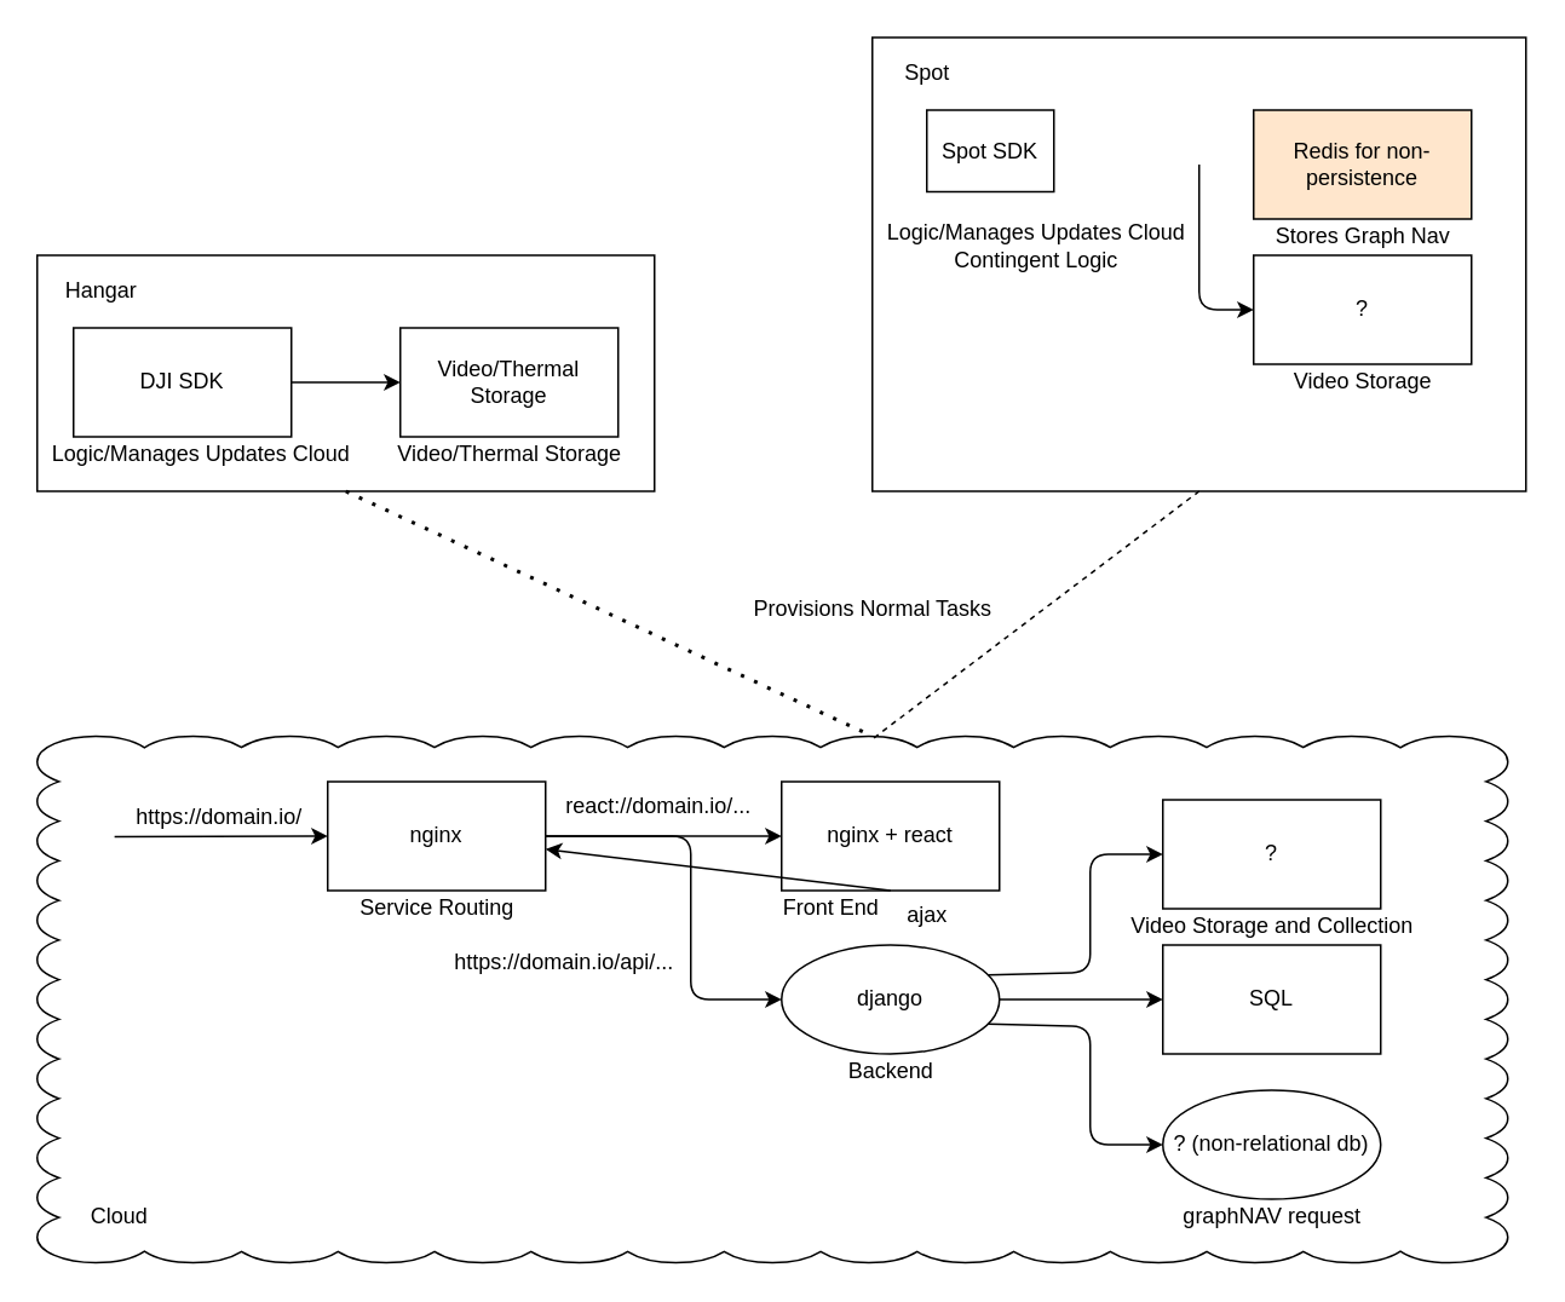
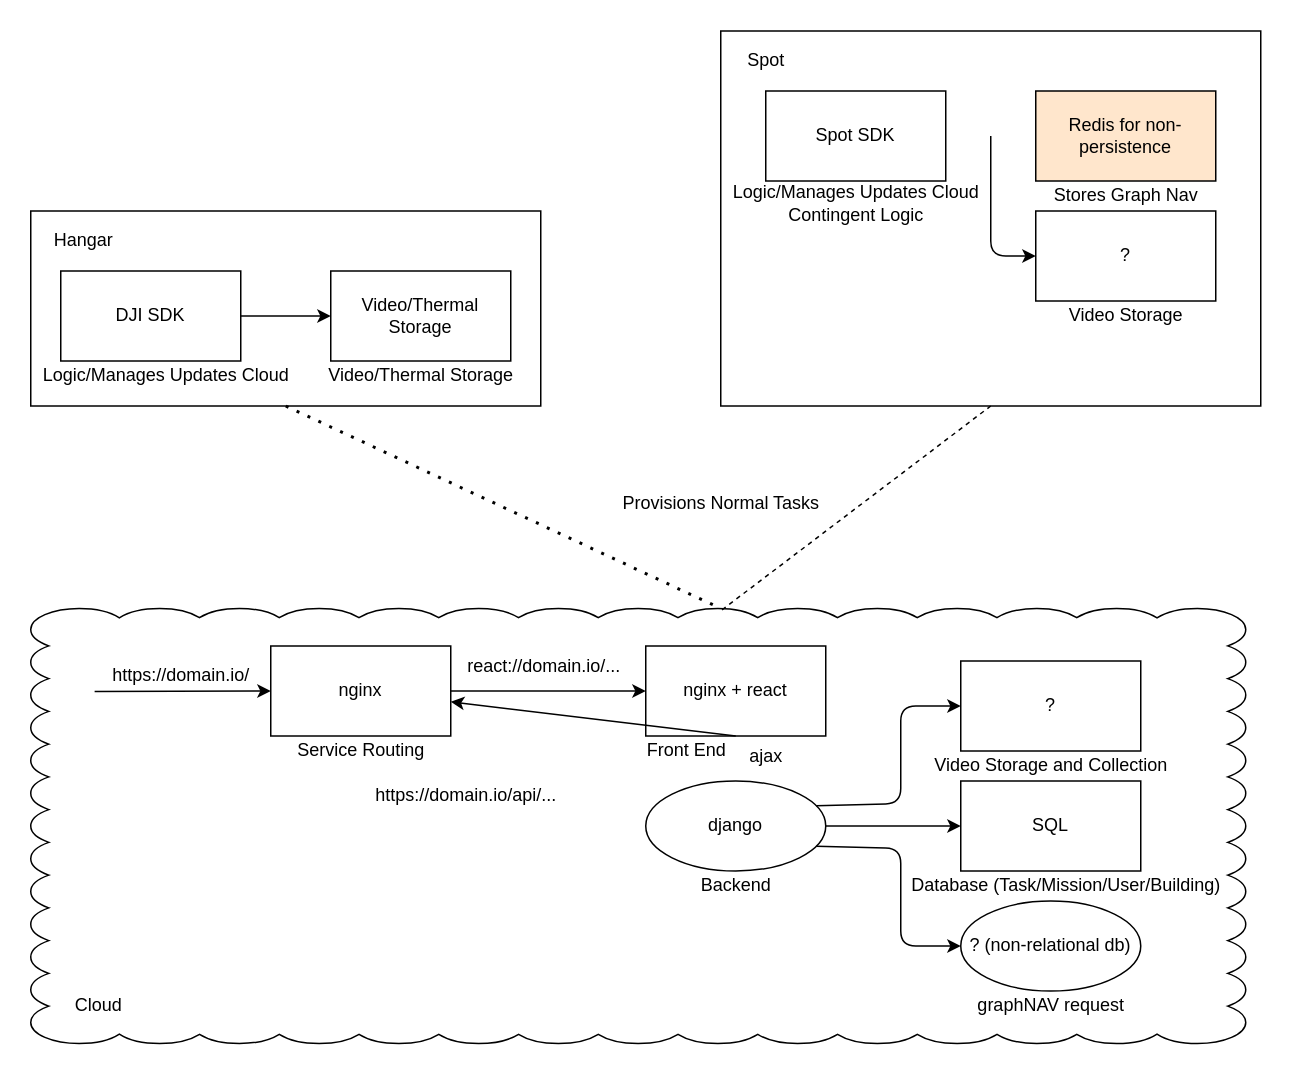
  <mxCell id="0" />
  <mxCell id="1" parent="0" />
  <mxCell id="2" value="" style="whiteSpace=wrap;html=1;shape=mxgraph.basic.cloud_rect" vertex="1" parent="1"><mxGeometry x="20" y="405" width="810" height="290" as="geometry" /></mxCell>
  <mxCell id="3" value="" style="rounded=0;whiteSpace=wrap;html=1;" vertex="1" parent="1"><mxGeometry x="20" y="140" width="340" height="130" as="geometry" /></mxCell>
  <mxCell id="4" value="DJI SDK" style="rounded=0;whiteSpace=wrap;html=1;" vertex="1" parent="1"><mxGeometry x="40" y="180" width="120" height="60" as="geometry" /></mxCell>
  <mxCell id="5" value="Hangar" style="text;html=1;align=center;verticalAlign=middle;resizable=0;points=[];autosize=1;" vertex="1" parent="1"><mxGeometry x="30" y="150" width="50" height="20" as="geometry" /></mxCell>
  <mxCell id="6" value="nginx" style="rounded=0;whiteSpace=wrap;html=1;" vertex="1" parent="1"><mxGeometry x="180" y="430" width="120" height="60" as="geometry" /></mxCell>
- <mxCell id="7" value="" style="endArrow=classic;html=1;exitX=1;exitY=0.5;exitDx=0;exitDy=0;entryX=0;entryY=0.5;entryDx=0;entryDy=0;" edge="1" parent="1" source="6" target="8"><mxGeometry width="50" height="50" relative="1" as="geometry"><mxPoint x="570" y="450" as="sourcePoint" /><mxPoint x="429.88" y="590.07" as="targetPoint" /><Array as="points"><mxPoint x="380" y="460" /><mxPoint x="380" y="550" /></Array></mxGeometry></mxCell>
  <mxCell id="8" value="django" style="ellipse;whiteSpace=wrap;html=1;" vertex="1" parent="1"><mxGeometry x="430" y="520" width="120" height="60" as="geometry" /></mxCell>
  <mxCell id="9" value="https://domain.io/api/..." style="text;html=1;align=center;verticalAlign=middle;resizable=0;points=[];autosize=1;" vertex="1" parent="1"><mxGeometry x="240" y="520" width="140" height="20" as="geometry" /></mxCell>
  <mxCell id="10" value="react://domain.io/..." style="text;html=1;align=center;verticalAlign=middle;resizable=0;points=[];autosize=1;" vertex="1" parent="1"><mxGeometry x="302" y="434" width="120" height="20" as="geometry" /></mxCell>
  <mxCell id="11" value="" style="endArrow=classic;html=1;" edge="1" parent="1"><mxGeometry width="50" height="50" relative="1" as="geometry"><mxPoint x="300" y="460" as="sourcePoint" /><mxPoint x="430" y="460" as="targetPoint" /><Array as="points"><mxPoint x="380" y="460" /></Array></mxGeometry></mxCell>
  <mxCell id="12" value="nginx + react" style="rounded=0;whiteSpace=wrap;html=1;" vertex="1" parent="1"><mxGeometry x="430" y="430" width="120" height="60" as="geometry" /></mxCell>
  <mxCell id="13" value="" style="endArrow=classic;html=1;exitX=0.5;exitY=1;exitDx=0;exitDy=0;" edge="1" parent="1" source="12" target="6"><mxGeometry width="50" height="50" relative="1" as="geometry"><mxPoint x="580" y="530" as="sourcePoint" /><mxPoint x="630" y="480" as="targetPoint" /></mxGeometry></mxCell>
  <mxCell id="14" value="ajax" style="text;html=1;align=center;verticalAlign=middle;resizable=0;points=[];autosize=1;" vertex="1" parent="1"><mxGeometry x="490" y="494" width="40" height="20" as="geometry" /></mxCell>
  <mxCell id="15" value="" style="endArrow=classic;html=1;exitX=1;exitY=0.75;exitDx=0;exitDy=0;entryX=0;entryY=0.5;entryDx=0;entryDy=0;" edge="1" parent="1" source="8" target="16"><mxGeometry width="50" height="50" relative="1" as="geometry"><mxPoint x="590" y="529" as="sourcePoint" /><mxPoint x="630" y="565" as="targetPoint" /><Array as="points"><mxPoint x="600" y="565" /><mxPoint x="600" y="630" /></Array></mxGeometry></mxCell>
  <mxCell id="16" value="? (non-relational db)" style="ellipse;whiteSpace=wrap;html=1;" vertex="1" parent="1"><mxGeometry x="640" y="600" width="120" height="60" as="geometry" /></mxCell>
  <mxCell id="17" value="" style="endArrow=classic;html=1;exitX=1;exitY=0.5;exitDx=0;exitDy=0;entryX=0;entryY=0.5;entryDx=0;entryDy=0;" edge="1" parent="1" source="8" target="18"><mxGeometry width="50" height="50" relative="1" as="geometry"><mxPoint x="550" y="540" as="sourcePoint" /><mxPoint x="710" y="535" as="targetPoint" /><Array as="points" /></mxGeometry></mxCell>
  <mxCell id="18" value="SQL" style="rounded=0;whiteSpace=wrap;html=1;" vertex="1" parent="1"><mxGeometry x="640" y="520" width="120" height="60" as="geometry" /></mxCell>
  <mxCell id="19" value="graphNAV request" style="text;html=1;align=center;verticalAlign=middle;resizable=0;points=[];autosize=1;" vertex="1" parent="1"><mxGeometry x="645" y="660" width="110" height="20" as="geometry" /></mxCell>
+ <mxCell id="20" value="Database (Task/Mission/User/Building)" style="text;html=1;align=center;verticalAlign=middle;resizable=0;points=[];autosize=1;" vertex="1" parent="1"><mxGeometry x="600" y="580" width="220" height="20" as="geometry" /></mxCell>
  <mxCell id="21" value="" style="endArrow=classic;html=1;exitX=1;exitY=0.25;exitDx=0;exitDy=0;" edge="1" parent="1" source="8"><mxGeometry width="50" height="50" relative="1" as="geometry"><mxPoint x="630" y="420" as="sourcePoint" /><mxPoint x="640" y="470" as="targetPoint" /><Array as="points"><mxPoint x="600" y="535" /><mxPoint x="600" y="470" /></Array></mxGeometry></mxCell>
  <mxCell id="22" value="?" style="rounded=0;whiteSpace=wrap;html=1;" vertex="1" parent="1"><mxGeometry x="640" y="440" width="120" height="60" as="geometry" /></mxCell>
  <mxCell id="23" value="Video Storage and Collection" style="text;html=1;align=center;verticalAlign=middle;resizable=0;points=[];autosize=1;" vertex="1" parent="1"><mxGeometry x="615" y="500" width="170" height="20" as="geometry" /></mxCell>
  <mxCell id="24" value="" style="endArrow=classic;html=1;entryX=0;entryY=0.5;entryDx=0;entryDy=0;exitX=-0.022;exitY=1.017;exitDx=0;exitDy=0;exitPerimeter=0;" edge="1" parent="1" source="25" target="6"><mxGeometry width="50" height="50" relative="1" as="geometry"><mxPoint x="90" y="460" as="sourcePoint" /><mxPoint x="480" y="370" as="targetPoint" /></mxGeometry></mxCell>
  <mxCell id="25" value="https://domain.io/" style="text;html=1;align=center;verticalAlign=middle;resizable=0;points=[];autosize=1;" vertex="1" parent="1"><mxGeometry x="65" y="440" width="110" height="20" as="geometry" /></mxCell>
  <mxCell id="26" value="" style="rounded=0;whiteSpace=wrap;html=1;" vertex="1" parent="1"><mxGeometry x="480" y="20" width="360" height="250" as="geometry" /></mxCell>
- <mxCell id="27" value="Spot SDK" style="rounded=0;whiteSpace=wrap;html=1;" vertex="1" parent="1"><mxGeometry x="510" y="60" width="70" height="45" as="geometry" /></mxCell>
+ <mxCell id="27" value="Spot SDK" style="rounded=0;whiteSpace=wrap;html=1;" vertex="1" parent="1"><mxGeometry x="510" y="60" width="120" height="60" as="geometry" /></mxCell>
  <mxCell id="28" value="Spot" style="text;html=1;align=center;verticalAlign=middle;resizable=0;points=[];autosize=1;" vertex="1" parent="1"><mxGeometry x="490" y="30" width="40" height="20" as="geometry" /></mxCell>
  <mxCell id="29" value="Cloud" style="text;html=1;align=center;verticalAlign=middle;resizable=0;points=[];autosize=1;" vertex="1" parent="1"><mxGeometry x="40" y="660" width="50" height="20" as="geometry" /></mxCell>
  <mxCell id="30" value="" style="endArrow=none;dashed=1;html=1;entryX=0.5;entryY=1;entryDx=0;entryDy=0;exitX=0.569;exitY=0.003;exitDx=0;exitDy=0;exitPerimeter=0;" edge="1" parent="1" source="2" target="26"><mxGeometry width="50" height="50" relative="1" as="geometry"><mxPoint x="490" y="410" as="sourcePoint" /><mxPoint x="540" y="360" as="targetPoint" /></mxGeometry></mxCell>
  <mxCell id="31" value="Provisions Normal Tasks" style="text;html=1;align=center;verticalAlign=middle;resizable=0;points=[];autosize=1;" vertex="1" parent="1"><mxGeometry x="405" y="325" width="150" height="20" as="geometry" /></mxCell>
  <mxCell id="32" value="?" style="rounded=0;whiteSpace=wrap;html=1;" vertex="1" parent="1"><mxGeometry x="690" y="140" width="120" height="60" as="geometry" /></mxCell>
  <mxCell id="33" value="Redis for non-persistence" style="rounded=0;whiteSpace=wrap;html=1;fillColor=#ffe6cc;" vertex="1" parent="1"><mxGeometry x="690" y="60" width="120" height="60" as="geometry" /></mxCell>
  <mxCell id="34" value="" style="endArrow=classic;html=1;entryX=0;entryY=0.5;entryDx=0;entryDy=0;" edge="1" parent="1" target="32"><mxGeometry width="50" height="50" relative="1" as="geometry"><mxPoint x="660" y="90" as="sourcePoint" /><mxPoint x="670" y="180" as="targetPoint" /><Array as="points"><mxPoint x="660" y="170" /></Array></mxGeometry></mxCell>
  <mxCell id="35" value="Video/Thermal Storage" style="rounded=0;whiteSpace=wrap;html=1;" vertex="1" parent="1"><mxGeometry x="220" y="180" width="120" height="60" as="geometry" /></mxCell>
  <mxCell id="36" value="" style="endArrow=classic;html=1;exitX=1;exitY=0.5;exitDx=0;exitDy=0;entryX=0;entryY=0.5;entryDx=0;entryDy=0;" edge="1" parent="1" source="4" target="35"><mxGeometry width="50" height="50" relative="1" as="geometry"><mxPoint x="470" y="380" as="sourcePoint" /><mxPoint x="520" y="330" as="targetPoint" /></mxGeometry></mxCell>
  <mxCell id="37" value="" style="endArrow=none;dashed=1;html=1;dashPattern=1 3;strokeWidth=2;exitX=0.5;exitY=1;exitDx=0;exitDy=0;entryX=0.568;entryY=0;entryDx=0;entryDy=0;entryPerimeter=0;" edge="1" parent="1" source="3" target="2"><mxGeometry width="50" height="50" relative="1" as="geometry"><mxPoint x="480" y="330" as="sourcePoint" /><mxPoint x="480" y="400" as="targetPoint" /></mxGeometry></mxCell>
  <mxCell id="38" value="Video/Thermal Storage" style="text;html=1;align=center;verticalAlign=middle;resizable=0;points=[];autosize=1;" vertex="1" parent="1"><mxGeometry x="210" y="240" width="140" height="20" as="geometry" /></mxCell>
  <mxCell id="39" value="Logic/Manages Updates Cloud" style="text;html=1;align=center;verticalAlign=middle;resizable=0;points=[];autosize=1;" vertex="1" parent="1"><mxGeometry x="20" y="240" width="180" height="20" as="geometry" /></mxCell>
  <mxCell id="40" value="Logic/Manages Updates Cloud&lt;br&gt;Contingent Logic" style="text;html=1;align=center;verticalAlign=middle;resizable=0;points=[];autosize=1;" vertex="1" parent="1"><mxGeometry x="480" y="120" width="180" height="30" as="geometry" /></mxCell>
  <mxCell id="41" value="Stores Graph Nav" style="text;html=1;align=center;verticalAlign=middle;resizable=0;points=[];autosize=1;" vertex="1" parent="1"><mxGeometry x="695" y="120" width="110" height="20" as="geometry" /></mxCell>
  <mxCell id="42" value="Video Storage" style="text;html=1;align=center;verticalAlign=middle;resizable=0;points=[];autosize=1;" vertex="1" parent="1"><mxGeometry x="705" y="200" width="90" height="20" as="geometry" /></mxCell>
  <mxCell id="43" value="Service Routing" style="text;html=1;align=center;verticalAlign=middle;resizable=0;points=[];autosize=1;" vertex="1" parent="1"><mxGeometry x="190" y="490" width="100" height="20" as="geometry" /></mxCell>
  <mxCell id="44" value="Backend" style="text;html=1;align=center;verticalAlign=middle;resizable=0;points=[];autosize=1;" vertex="1" parent="1"><mxGeometry x="460" y="580" width="60" height="20" as="geometry" /></mxCell>
  <mxCell id="45" value="Front End" style="text;html=1;align=center;verticalAlign=middle;resizable=0;points=[];autosize=1;" vertex="1" parent="1"><mxGeometry x="422" y="490" width="70" height="20" as="geometry" /></mxCell>
